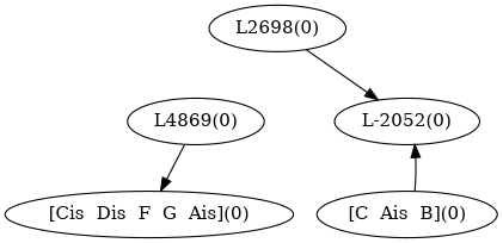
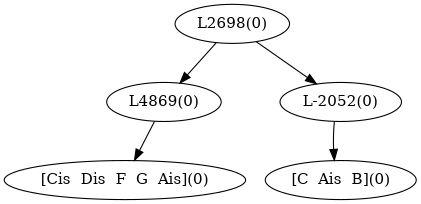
  digraph {
    n1 [label="L4869(0)"]
    "L-2052(0)"
    n3 [label="L2698(0)"]
    "[Cis  Dis  F  G  Ais](0)"
    "[C  Ais  B](0)"
    subgraph sub_1 {
      rank=same
      n1
      "L-2052(0)"
    }
    subgraph sub_2 {
      rank=min
      n3
    }
    subgraph sub_3 {
      rank=max
      "[Cis  Dis  F  G  Ais](0)"
      "[C  Ais  B](0)"
    }
    n1 -> "[Cis  Dis  F  G  Ais](0)"
-   "[C  Ais  B](0)" -> "L-2052(0)"
+   "L-2052(0)" -> "[C  Ais  B](0)"
+   n3 -> n1
    n3 -> "L-2052(0)"
  }
